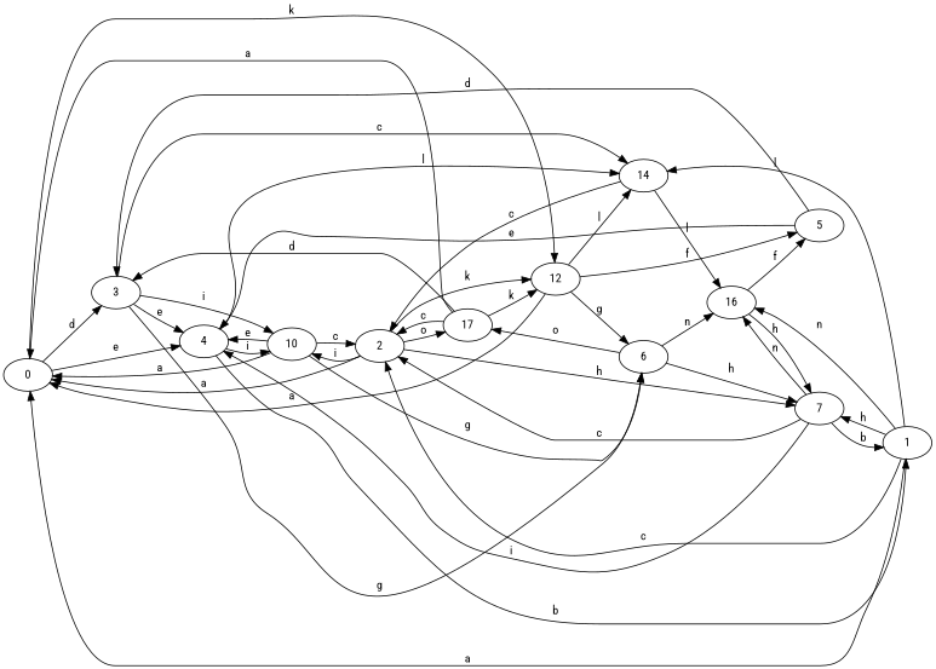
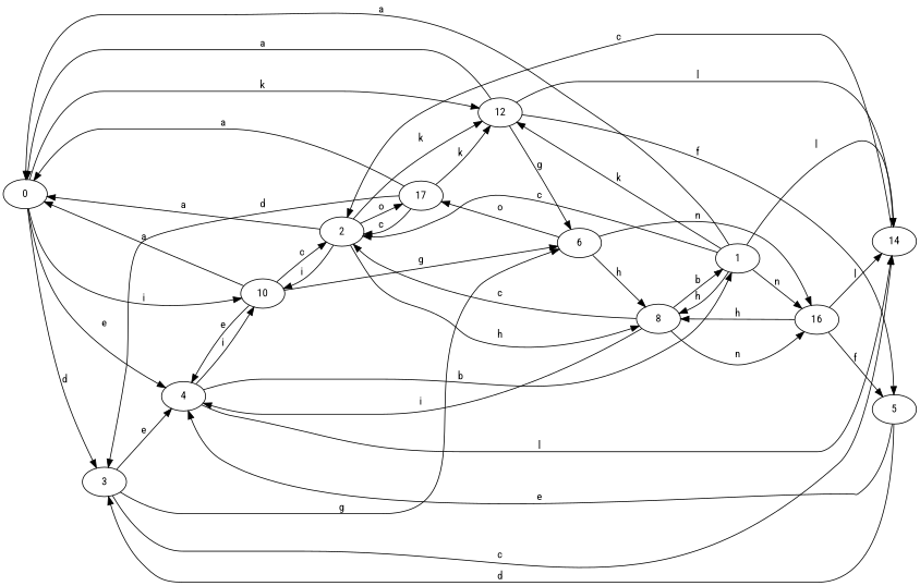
  strict digraph {
    fontname="Roboto Condensed"
    rankdir=LR
    node [fontname="Roboto Condensed"]
    edge [fontname="Roboto Condensed"]
    0
    3
    4
    10
    12
    14
    6
    1
    2
    5
-   7
+   7 [label=8]
    16
    17
    0 -> 3 [label=d]
    0 -> 4 [label=e]
-   3 -> 10 [label=i]
+   0 -> 10 [label=i]
    0 -> 12 [label=k]
    3 -> 4 [label=e]
    3 -> 14 [label=c]
    3 -> 6 [label=g]
    4 -> 10 [label=i]
    4 -> 14 [label=l]
    4 -> 1 [label=b]
    10 -> 0 [label=a]
    10 -> 4 [label=e]
    10 -> 6 [label=g]
    10 -> 2 [label=c]
    12 -> 0 [label=a]
    12 -> 14 [label=l]
    12 -> 6 [label=g]
    12 -> 5 [label=f]
    14 -> 2 [label=c]
    6 -> 7 [label=h]
    6 -> 16 [label=n]
    6 -> 17 [label=o]
    1 -> 0 [label=a]
+   1 -> 12 [label=k]
    1 -> 14 [label=l]
    1 -> 2 [label=c]
    1 -> 7 [label=h]
    1 -> 16 [label=n]
    2 -> 0 [label=a]
    2 -> 10 [label=i]
    2 -> 12 [label=k]
    2 -> 7 [label=h]
    2 -> 17 [label=o]
    5 -> 3 [label=d]
    5 -> 4 [label=e]
    7 -> 4 [label=i]
    7 -> 1 [label=b]
    7 -> 2 [label=c]
    7 -> 16 [label=n]
-   14 -> 16 [label=l]
+   16 -> 14 [label=l]
    16 -> 5 [label=f]
    16 -> 7 [label=h]
    17 -> 0 [label=a]
    17 -> 3 [label=d]
    17 -> 12 [label=k]
    17 -> 2 [label=c]
  }
